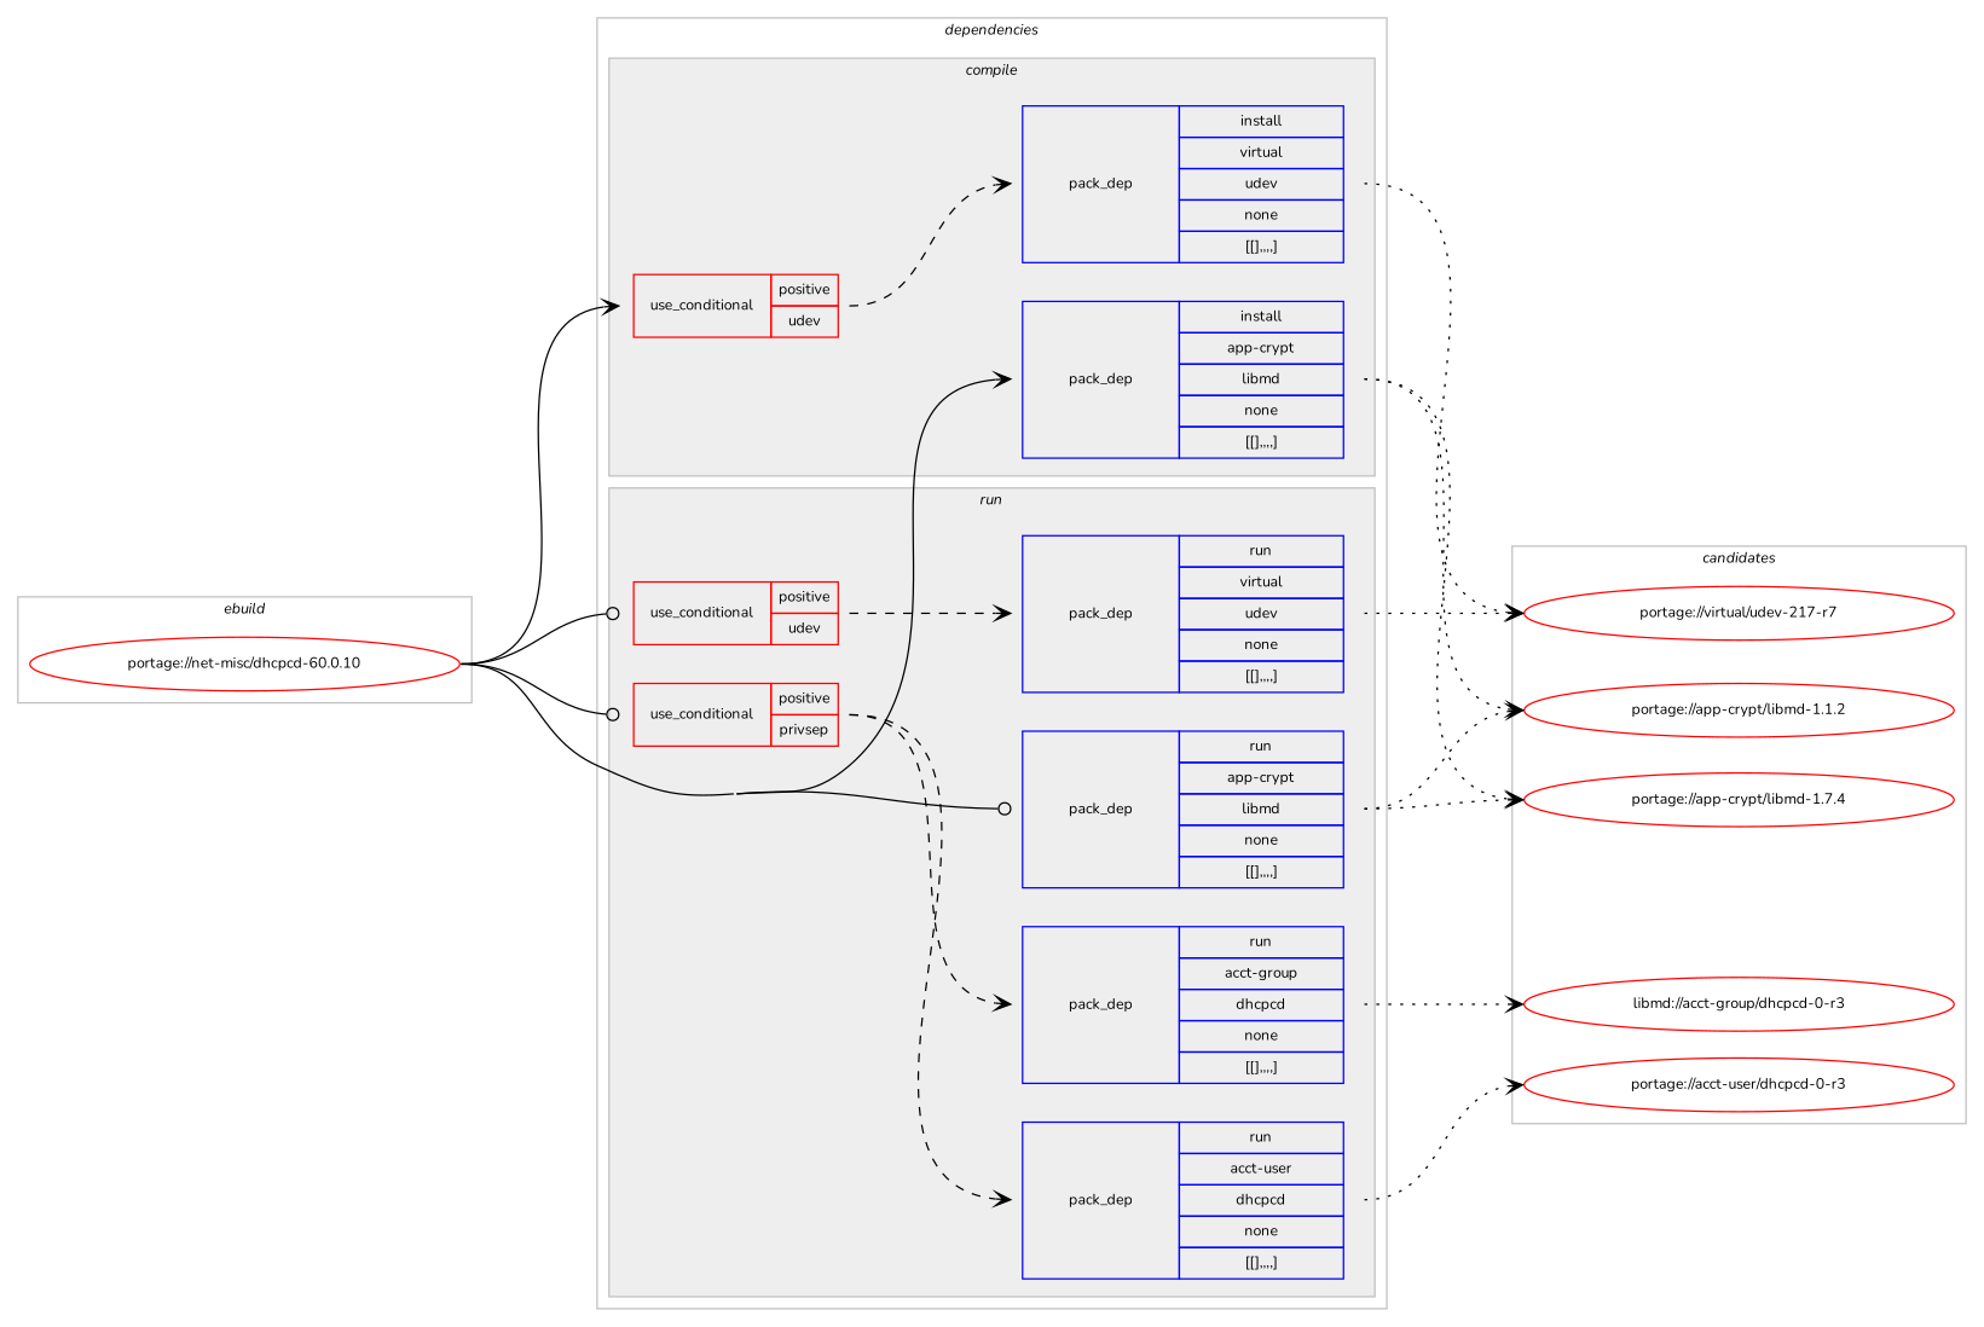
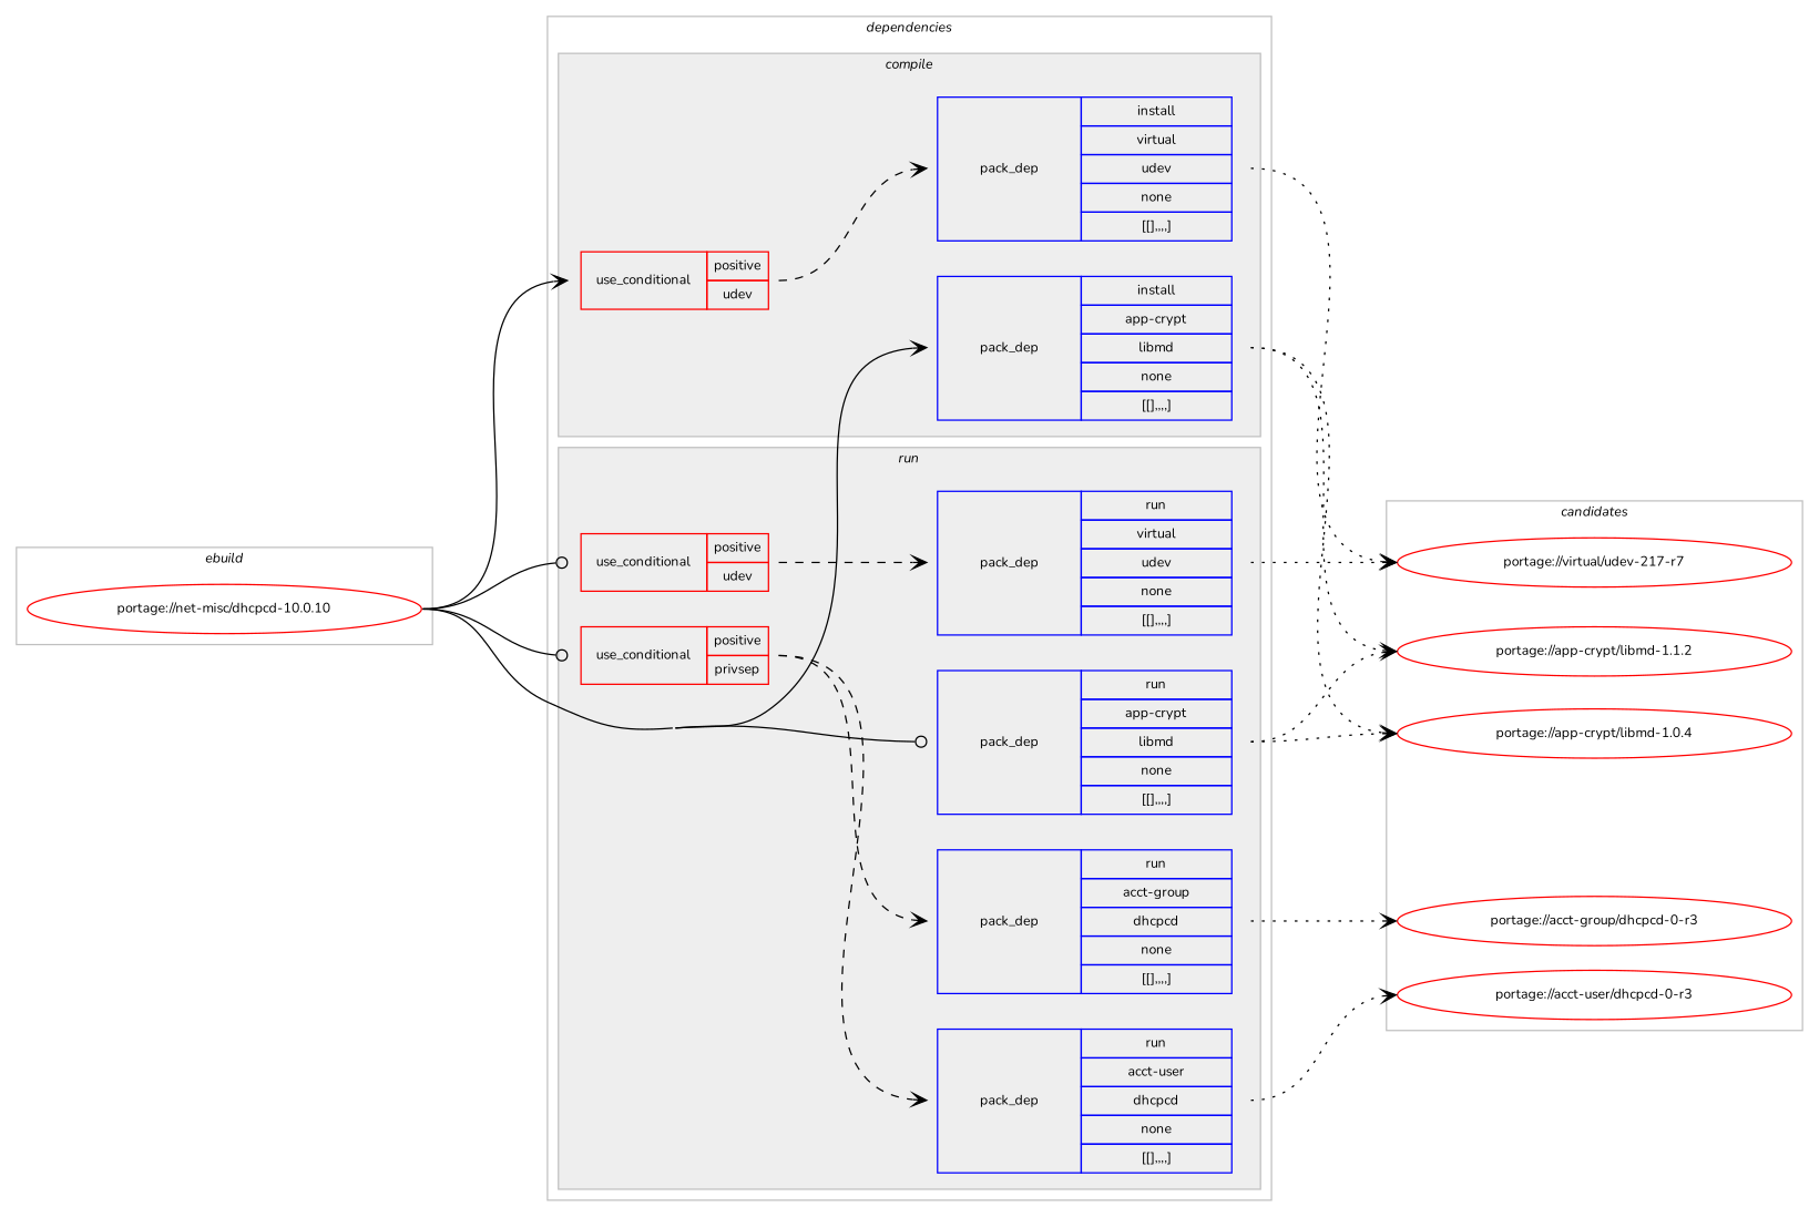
  digraph {
    compound=true
    concentrate=true
    fontname=Nunito
    fontsize=10
    newrank=true
    rankdir=LR
    ranksep=1.5
    node [color=red fontname=Nunito fontsize=10 shape=none]
    edge [arrowhead=vee fontname=Nunito headport=w style=dotted tailport=e weight=20]
-   n1 [label="portage://net-misc/dhcpcd-60.0.10" width=4 shape=""]
+   n1 [label="portage://net-misc/dhcpcd-10.0.10" width=4 shape=""]
    n2 [color=blue label=<<TABLE BORDER="0" CELLBORDER="1" CELLSPACING="0" CELLPADDING="4" WIDTH="220"><TR><TD ROWSPAN="6" CELLPADDING="30">pack_dep</TD></TR><TR><TD WIDTH="110">install</TD></TR><TR><TD>virtual</TD></TR><TR><TD>udev</TD></TR><TR><TD>none</TD></TR><TR><TD>[[],,,,]</TD></TR></TABLE>>]
    n3 [label=<<TABLE BORDER="0" CELLBORDER="1" CELLSPACING="0" CELLPADDING="4"><TR><TD ROWSPAN="3" CELLPADDING="10">use_conditional</TD></TR><TR><TD>positive</TD></TR><TR><TD>udev</TD></TR></TABLE>>]
    n4 [color=blue label=<<TABLE BORDER="0" CELLBORDER="1" CELLSPACING="0" CELLPADDING="4" WIDTH="220"><TR><TD ROWSPAN="6" CELLPADDING="30">pack_dep</TD></TR><TR><TD WIDTH="110">install</TD></TR><TR><TD>app-crypt</TD></TR><TR><TD>libmd</TD></TR><TR><TD>none</TD></TR><TR><TD>[[],,,,]</TD></TR></TABLE>>]
    n5 [color=blue label=<<TABLE BORDER="0" CELLBORDER="1" CELLSPACING="0" CELLPADDING="4" WIDTH="220"><TR><TD ROWSPAN="6" CELLPADDING="30">pack_dep</TD></TR><TR><TD WIDTH="110">run</TD></TR><TR><TD>acct-group</TD></TR><TR><TD>dhcpcd</TD></TR><TR><TD>none</TD></TR><TR><TD>[[],,,,]</TD></TR></TABLE>>]
    n6 [color=blue label=<<TABLE BORDER="0" CELLBORDER="1" CELLSPACING="0" CELLPADDING="4" WIDTH="220"><TR><TD ROWSPAN="6" CELLPADDING="30">pack_dep</TD></TR><TR><TD WIDTH="110">run</TD></TR><TR><TD>acct-user</TD></TR><TR><TD>dhcpcd</TD></TR><TR><TD>none</TD></TR><TR><TD>[[],,,,]</TD></TR></TABLE>>]
    n7 [label=<<TABLE BORDER="0" CELLBORDER="1" CELLSPACING="0" CELLPADDING="4"><TR><TD ROWSPAN="3" CELLPADDING="10">use_conditional</TD></TR><TR><TD>positive</TD></TR><TR><TD>privsep</TD></TR></TABLE>>]
    n8 [color=blue label=<<TABLE BORDER="0" CELLBORDER="1" CELLSPACING="0" CELLPADDING="4" WIDTH="220"><TR><TD ROWSPAN="6" CELLPADDING="30">pack_dep</TD></TR><TR><TD WIDTH="110">run</TD></TR><TR><TD>virtual</TD></TR><TR><TD>udev</TD></TR><TR><TD>none</TD></TR><TR><TD>[[],,,,]</TD></TR></TABLE>>]
    n9 [label=<<TABLE BORDER="0" CELLBORDER="1" CELLSPACING="0" CELLPADDING="4"><TR><TD ROWSPAN="3" CELLPADDING="10">use_conditional</TD></TR><TR><TD>positive</TD></TR><TR><TD>udev</TD></TR></TABLE>>]
    n10 [color=blue label=<<TABLE BORDER="0" CELLBORDER="1" CELLSPACING="0" CELLPADDING="4" WIDTH="220"><TR><TD ROWSPAN="6" CELLPADDING="30">pack_dep</TD></TR><TR><TD WIDTH="110">run</TD></TR><TR><TD>app-crypt</TD></TR><TR><TD>libmd</TD></TR><TR><TD>none</TD></TR><TR><TD>[[],,,,]</TD></TR></TABLE>>]
    n11 [label="portage://virtual/udev-217-r7" width=4 shape=""]
    n12 [label="portage://app-crypt/libmd-1.1.2" width=4 shape=""]
-   n13 [label="portage://app-crypt/libmd-1.7.4" width=4 shape=""]
-   n14 [label="libmd://acct-group/dhcpcd-0-r3" width=4 shape=""]
+   n13 [label="portage://app-crypt/libmd-1.0.4" width=4 shape=""]
+   n14 [label="portage://acct-group/dhcpcd-0-r3" width=4 shape=""]
    n15 [label="portage://acct-user/dhcpcd-0-r3" width=4 shape=""]
    subgraph cluster_1 {
      color=gray
      label=<<i>ebuild</i>>
      n1
    }
    subgraph cluster_2 {
      color=gray
      label=<<i>dependencies</i>>
      subgraph cluster_3 {
        color=gray
        fillcolor="#eeeeee"
        label=<<i>compile</i>>
        style=filled
        subgraph sub_4 {
          color=gray
          fillcolor="#eeeeee"
          label=<<i>compile</i>>
          style=filled
          n3
          subgraph sub_5 {
            color=gray
            fillcolor="#eeeeee"
            label=<<i>compile</i>>
            style=filled
            n2
          }
        }
        subgraph sub_6 {
          color=gray
          fillcolor="#eeeeee"
          label=<<i>compile</i>>
          style=filled
          n4
        }
      }
      subgraph cluster_7 {
        color=gray
        fillcolor="#eeeeee"
        label=<<i>compile and run</i>>
        style=filled
      }
      subgraph cluster_8 {
        color=gray
        fillcolor="#eeeeee"
        label=<<i>run</i>>
        style=filled
        subgraph sub_9 {
          color=gray
          fillcolor="#eeeeee"
          label=<<i>run</i>>
          style=filled
          n7
          subgraph sub_10 {
            color=gray
            fillcolor="#eeeeee"
            label=<<i>run</i>>
            style=filled
            n5
          }
          subgraph sub_11 {
            color=gray
            fillcolor="#eeeeee"
            label=<<i>run</i>>
            style=filled
            n6
          }
        }
        subgraph sub_12 {
          color=gray
          fillcolor="#eeeeee"
          label=<<i>run</i>>
          style=filled
          n9
          subgraph sub_13 {
            color=gray
            fillcolor="#eeeeee"
            label=<<i>run</i>>
            style=filled
            n8
          }
        }
        subgraph sub_14 {
          color=gray
          fillcolor="#eeeeee"
          label=<<i>run</i>>
          style=filled
          n10
        }
      }
    }
    subgraph cluster_15 {
      color=gray
      label=<<i>candidates</i>>
      rank=same
      subgraph sub_16 {
        color=black
        label=<<i>candidates</i>>
        nodesep=1
        rank=same
        n11
      }
      subgraph sub_17 {
        color=black
        label=<<i>candidates</i>>
        nodesep=1
        rank=same
        n12
        n13
      }
      subgraph sub_18 {
        color=black
        label=<<i>candidates</i>>
        nodesep=1
        rank=same
        n14
      }
      subgraph sub_19 {
        color=black
        label=<<i>candidates</i>>
        nodesep=1
        rank=same
        n15
      }
      subgraph sub_20 {
        color=black
        label=<<i>candidates</i>>
        nodesep=1
        rank=same
        n11
      }
      subgraph sub_21 {
        color=black
        label=<<i>candidates</i>>
        nodesep=1
        rank=same
        n12
        n13
      }
    }
    n1 -> n3 [style=solid]
    n1 -> n4 [style=solid]
    n1 -> n7 [arrowhead=odot style=solid]
    n1 -> n9 [arrowhead=odot style=solid]
    n1 -> n10 [arrowhead=odot style=solid]
    n2 -> n11 [weight=100]
    n3 -> n2 [style=dashed]
    n4 -> n12 [weight=100]
    n4 -> n13 [weight=100]
    n5 -> n14 [weight=100]
    n6 -> n15 [weight=100]
    n7 -> n5 [style=dashed]
    n7 -> n6 [style=dashed]
    n8 -> n11 [weight=100]
    n9 -> n8 [style=dashed]
    n10 -> n12 [weight=100]
    n10 -> n13 [weight=100]
  }
